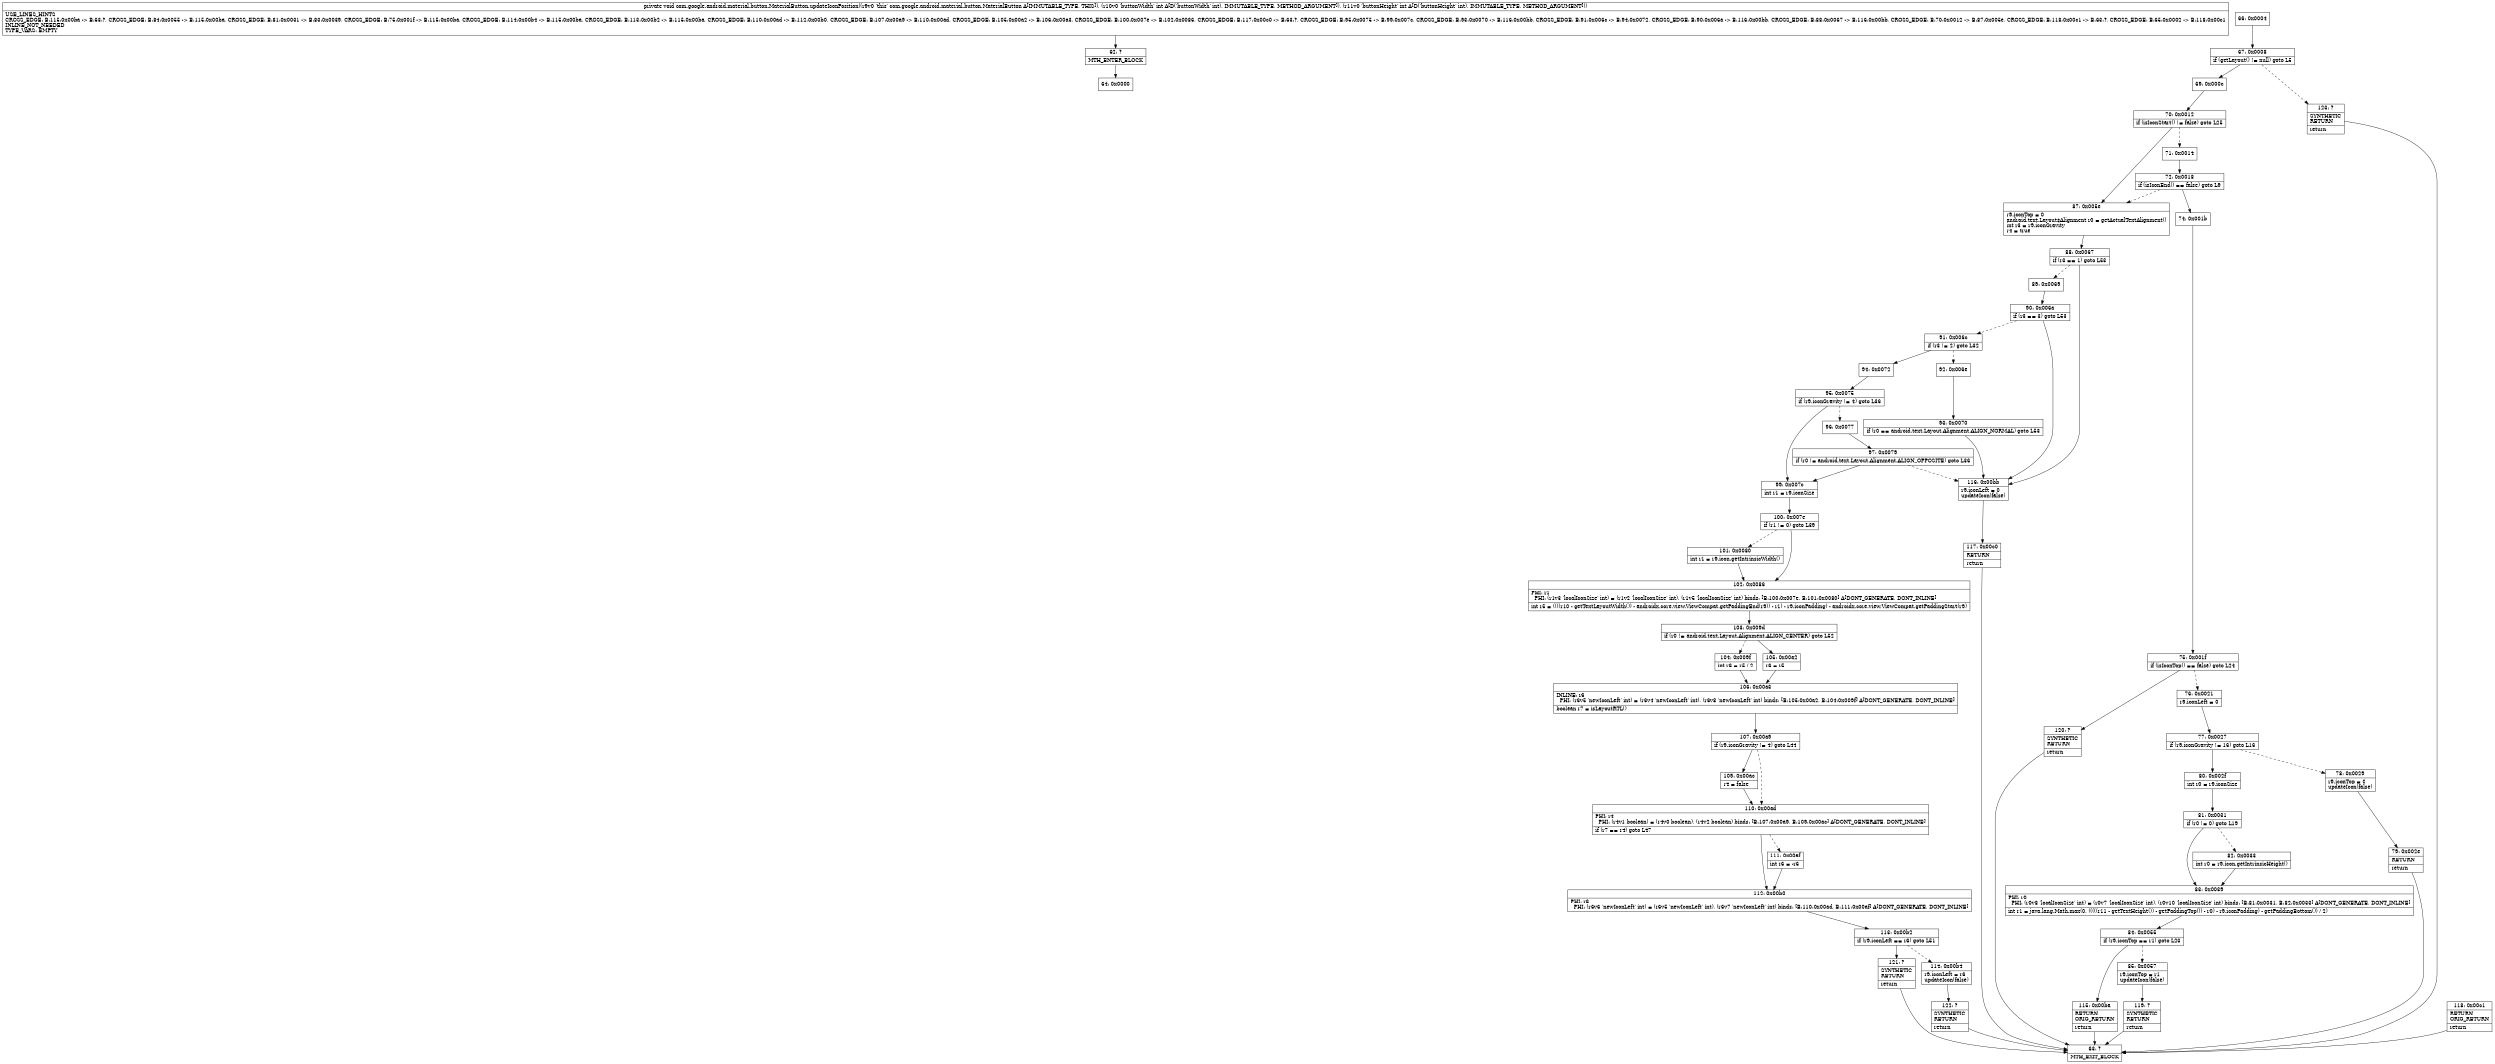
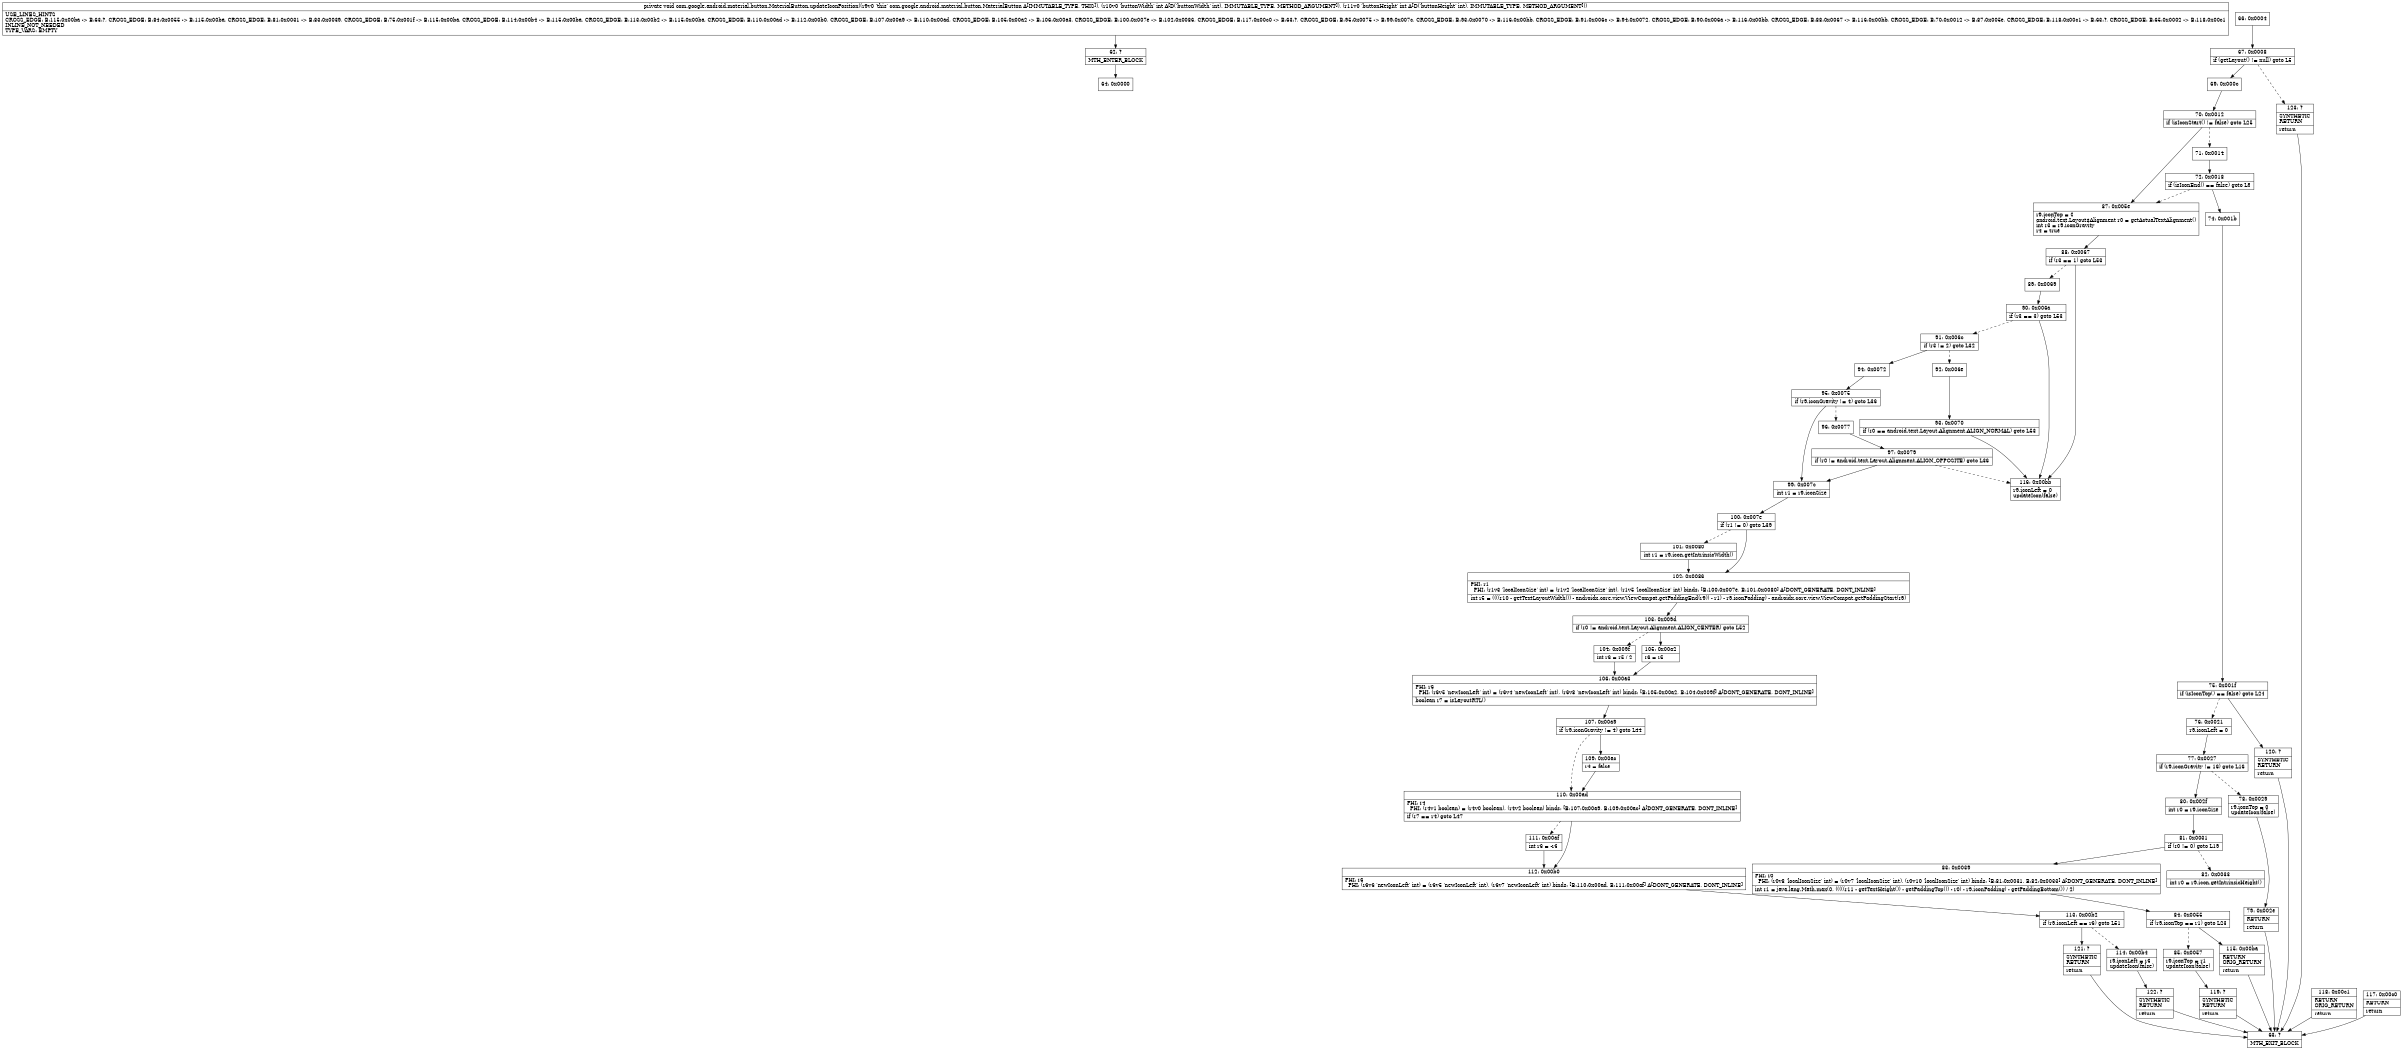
  digraph {
    node [shape=record]
    n1 [label="{62\:\ ?|MTH_ENTER_BLOCK\l}"]
    n2 [label="{64\:\ 0x0000}"]
    n3 [label="{66\:\ 0x0004}"]
    n4 [label="{67\:\ 0x0008|if (getLayout() != null) goto L5\l}"]
    n5 [label="{118\:\ 0x00c1|RETURN\lORIG_RETURN\l|return\l}"]
    n6 [label="{63\:\ ?|MTH_EXIT_BLOCK\l}"]
    n7 [label="{69\:\ 0x000c}"]
    n8 [label="{123\:\ ?|SYNTHETIC\lRETURN\l|return\l}"]
    n9 [label="{70\:\ 0x0012|if (isIconStart() != false) goto L25\l}"]
    n10 [label="{71\:\ 0x0014}"]
    n11 [label="{87\:\ 0x005e|r9.iconTop = 0\landroid.text.Layout$Alignment r0 = getActualTextAlignment()\lint r3 = r9.iconGravity\lr4 = true\l}"]
    n12 [label="{72\:\ 0x0018|if (isIconEnd() == false) goto L9\l}"]
    n13 [label="{88\:\ 0x0067|if (r3 == 1) goto L53\l}"]
    n14 [label="{74\:\ 0x001b}"]
    n15 [label="{75\:\ 0x001f|if (isIconTop() == false) goto L24\l}"]
    n16 [label="{76\:\ 0x0021|r9.iconLeft = 0\l}"]
    n17 [label="{120\:\ ?|SYNTHETIC\lRETURN\l|return\l}"]
    n18 [label="{77\:\ 0x0027|if (r9.iconGravity != 16) goto L16\l}"]
    n19 [label="{78\:\ 0x0029|r9.iconTop = 0\lupdateIcon(false)\l}"]
    n20 [label="{80\:\ 0x002f|int r0 = r9.iconSize\l}"]
    n21 [label="{79\:\ 0x002e|RETURN\l|return\l}"]
    n22 [label="{81\:\ 0x0031|if (r0 != 0) goto L19\l}"]
    n23 [label="{82\:\ 0x0033|int r0 = r9.icon.getIntrinsicHeight()\l}"]
    n24 [label="{83\:\ 0x0039|PHI: r0 \l  PHI: (r0v8 'localIconSize' int) = (r0v7 'localIconSize' int), (r0v10 'localIconSize' int) binds: [B:81:0x0031, B:82:0x0033] A[DONT_GENERATE, DONT_INLINE]\l|int r1 = java.lang.Math.max(0, (((((r11 \- getTextHeight()) \- getPaddingTop()) \- r0) \- r9.iconPadding) \- getPaddingBottom()) \/ 2)\l}"]
    n25 [label="{84\:\ 0x0055|if (r9.iconTop == r1) goto L23\l}"]
    n26 [label="{85\:\ 0x0057|r9.iconTop = r1\lupdateIcon(false)\l}"]
    n27 [label="{115\:\ 0x00ba|RETURN\lORIG_RETURN\l|return\l}"]
    n28 [label="{119\:\ ?|SYNTHETIC\lRETURN\l|return\l}"]
    n29 [label="{89\:\ 0x0069}"]
    n30 [label="{116\:\ 0x00bb|r9.iconLeft = 0\lupdateIcon(false)\l}"]
    n31 [label="{90\:\ 0x006a|if (r3 == 3) goto L53\l}"]
    n32 [label="{117\:\ 0x00c0|RETURN\l|return\l}"]
    n33 [label="{91\:\ 0x006c|if (r3 != 2) goto L32\l}"]
    n34 [label="{92\:\ 0x006e}"]
    n35 [label="{94\:\ 0x0072}"]
    n36 [label="{93\:\ 0x0070|if (r0 == android.text.Layout.Alignment.ALIGN_NORMAL) goto L53\l}"]
    n37 [label="{95\:\ 0x0075|if (r9.iconGravity != 4) goto L36\l}"]
    n38 [label="{96\:\ 0x0077}"]
    n39 [label="{99\:\ 0x007c|int r1 = r9.iconSize\l}"]
    n40 [label="{97\:\ 0x0079|if (r0 != android.text.Layout.Alignment.ALIGN_OPPOSITE) goto L36\l}"]
    n41 [label="{100\:\ 0x007e|if (r1 != 0) goto L39\l}"]
    n42 [label="{101\:\ 0x0080|int r1 = r9.icon.getIntrinsicWidth()\l}"]
    n43 [label="{102\:\ 0x0086|PHI: r1 \l  PHI: (r1v3 'localIconSize' int) = (r1v2 'localIconSize' int), (r1v5 'localIconSize' int) binds: [B:100:0x007e, B:101:0x0080] A[DONT_GENERATE, DONT_INLINE]\l|int r5 = ((((r10 \- getTextLayoutWidth()) \- androidx.core.view.ViewCompat.getPaddingEnd(r9)) \- r1) \- r9.iconPadding) \- androidx.core.view.ViewCompat.getPaddingStart(r9)\l}"]
    n44 [label="{103\:\ 0x009d|if (r0 != android.text.Layout.Alignment.ALIGN_CENTER) goto L52\l}"]
    n45 [label="{104\:\ 0x009f|int r6 = r5 \/ 2\l}"]
    n46 [label="{105\:\ 0x00a2|r6 = r5\l}"]
-   n47 [label="{106\:\ 0x00a3|INLINE: r6 \l  PHI: (r6v5 'newIconLeft' int) = (r6v4 'newIconLeft' int), (r6v8 'newIconLeft' int) binds: [B:105:0x00a2, B:104:0x009f] A[DONT_GENERATE, DONT_INLINE]\l|boolean r7 = isLayoutRTL()\l}"]
+   n47 [label="{106\:\ 0x00a3|PHI: r6 \l  PHI: (r6v5 'newIconLeft' int) = (r6v4 'newIconLeft' int), (r6v8 'newIconLeft' int) binds: [B:105:0x00a2, B:104:0x009f] A[DONT_GENERATE, DONT_INLINE]\l|boolean r7 = isLayoutRTL()\l}"]
    n48 [label="{107\:\ 0x00a9|if (r9.iconGravity != 4) goto L44\l}"]
    n49 [label="{109\:\ 0x00ac|r4 = false\l}"]
    n50 [label="{110\:\ 0x00ad|PHI: r4 \l  PHI: (r4v1 boolean) = (r4v0 boolean), (r4v2 boolean) binds: [B:107:0x00a9, B:109:0x00ac] A[DONT_GENERATE, DONT_INLINE]\l|if (r7 == r4) goto L47\l}"]
    n51 [label="{111\:\ 0x00af|int r6 = \-r6\l}"]
    n52 [label="{112\:\ 0x00b0|PHI: r6 \l  PHI: (r6v6 'newIconLeft' int) = (r6v5 'newIconLeft' int), (r6v7 'newIconLeft' int) binds: [B:110:0x00ad, B:111:0x00af] A[DONT_GENERATE, DONT_INLINE]\l}"]
    n53 [label="{113\:\ 0x00b2|if (r9.iconLeft == r6) goto L51\l}"]
    n54 [label="{114\:\ 0x00b4|r9.iconLeft = r6\lupdateIcon(false)\l}"]
    n55 [label="{121\:\ ?|SYNTHETIC\lRETURN\l|return\l}"]
    n56 [label="{122\:\ ?|SYNTHETIC\lRETURN\l|return\l}"]
    n57 [label="{private void com.google.android.material.button.MaterialButton.updateIconPosition((r9v0 'this' com.google.android.material.button.MaterialButton A[IMMUTABLE_TYPE, THIS]), (r10v0 'buttonWidth' int A[D('buttonWidth' int), IMMUTABLE_TYPE, METHOD_ARGUMENT]), (r11v0 'buttonHeight' int A[D('buttonHeight' int), IMMUTABLE_TYPE, METHOD_ARGUMENT]))  | USE_LINES_HINTS\lCROSS_EDGE: B:115:0x00ba \-\> B:63:?, CROSS_EDGE: B:84:0x0055 \-\> B:115:0x00ba, CROSS_EDGE: B:81:0x0031 \-\> B:83:0x0039, CROSS_EDGE: B:75:0x001f \-\> B:115:0x00ba, CROSS_EDGE: B:114:0x00b4 \-\> B:115:0x00ba, CROSS_EDGE: B:113:0x00b2 \-\> B:115:0x00ba, CROSS_EDGE: B:110:0x00ad \-\> B:112:0x00b0, CROSS_EDGE: B:107:0x00a9 \-\> B:110:0x00ad, CROSS_EDGE: B:105:0x00a2 \-\> B:106:0x00a3, CROSS_EDGE: B:100:0x007e \-\> B:102:0x0086, CROSS_EDGE: B:117:0x00c0 \-\> B:63:?, CROSS_EDGE: B:95:0x0075 \-\> B:99:0x007c, CROSS_EDGE: B:93:0x0070 \-\> B:116:0x00bb, CROSS_EDGE: B:91:0x006c \-\> B:94:0x0072, CROSS_EDGE: B:90:0x006a \-\> B:116:0x00bb, CROSS_EDGE: B:88:0x0067 \-\> B:116:0x00bb, CROSS_EDGE: B:70:0x0012 \-\> B:87:0x005e, CROSS_EDGE: B:118:0x00c1 \-\> B:63:?, CROSS_EDGE: B:65:0x0002 \-\> B:118:0x00c1\lINLINE_NOT_NEEDED\lTYPE_VARS: EMPTY\l}"]
    n1 -> n2
    n3 -> n4
    n4 -> n7
    n4 -> n8 [style=dashed]
    n5 -> n6
    n7 -> n9
    n8 -> n6
    n9 -> n10 [style=dashed]
    n9 -> n11
    n10 -> n12
    n11 -> n13
    n12 -> n11 [style=dashed]
    n12 -> n14
    n13 -> n29 [style=dashed]
    n13 -> n30
    n14 -> n15
    n15 -> n16 [style=dashed]
    n15 -> n17
    n16 -> n18
    n17 -> n6
    n18 -> n19 [style=dashed]
    n18 -> n20
    n19 -> n21
    n20 -> n22
    n21 -> n6
    n22 -> n23 [style=dashed]
    n22 -> n24
-   n23 -> n24
    n24 -> n25
    n25 -> n26 [style=dashed]
    n25 -> n27
    n26 -> n28
    n27 -> n6
    n28 -> n6
    n29 -> n31
-   n30 -> n32
    n31 -> n30
    n31 -> n33 [style=dashed]
    n32 -> n6
    n33 -> n34 [style=dashed]
    n33 -> n35
    n34 -> n36
    n35 -> n37
    n36 -> n30
    n37 -> n38 [style=dashed]
    n37 -> n39
    n38 -> n40
    n39 -> n41
    n40 -> n30 [style=dashed]
    n40 -> n39
    n41 -> n42 [style=dashed]
    n41 -> n43
    n42 -> n43
    n43 -> n44
    n44 -> n45 [style=dashed]
    n44 -> n46
    n45 -> n47
    n46 -> n47
    n47 -> n48
    n48 -> n49
    n48 -> n50 [style=dashed]
    n49 -> n50
    n50 -> n51 [style=dashed]
    n50 -> n52
    n51 -> n52
    n52 -> n53
    n53 -> n54 [style=dashed]
    n53 -> n55
    n54 -> n56
    n55 -> n6
    n56 -> n6
    n57 -> n1
  }
